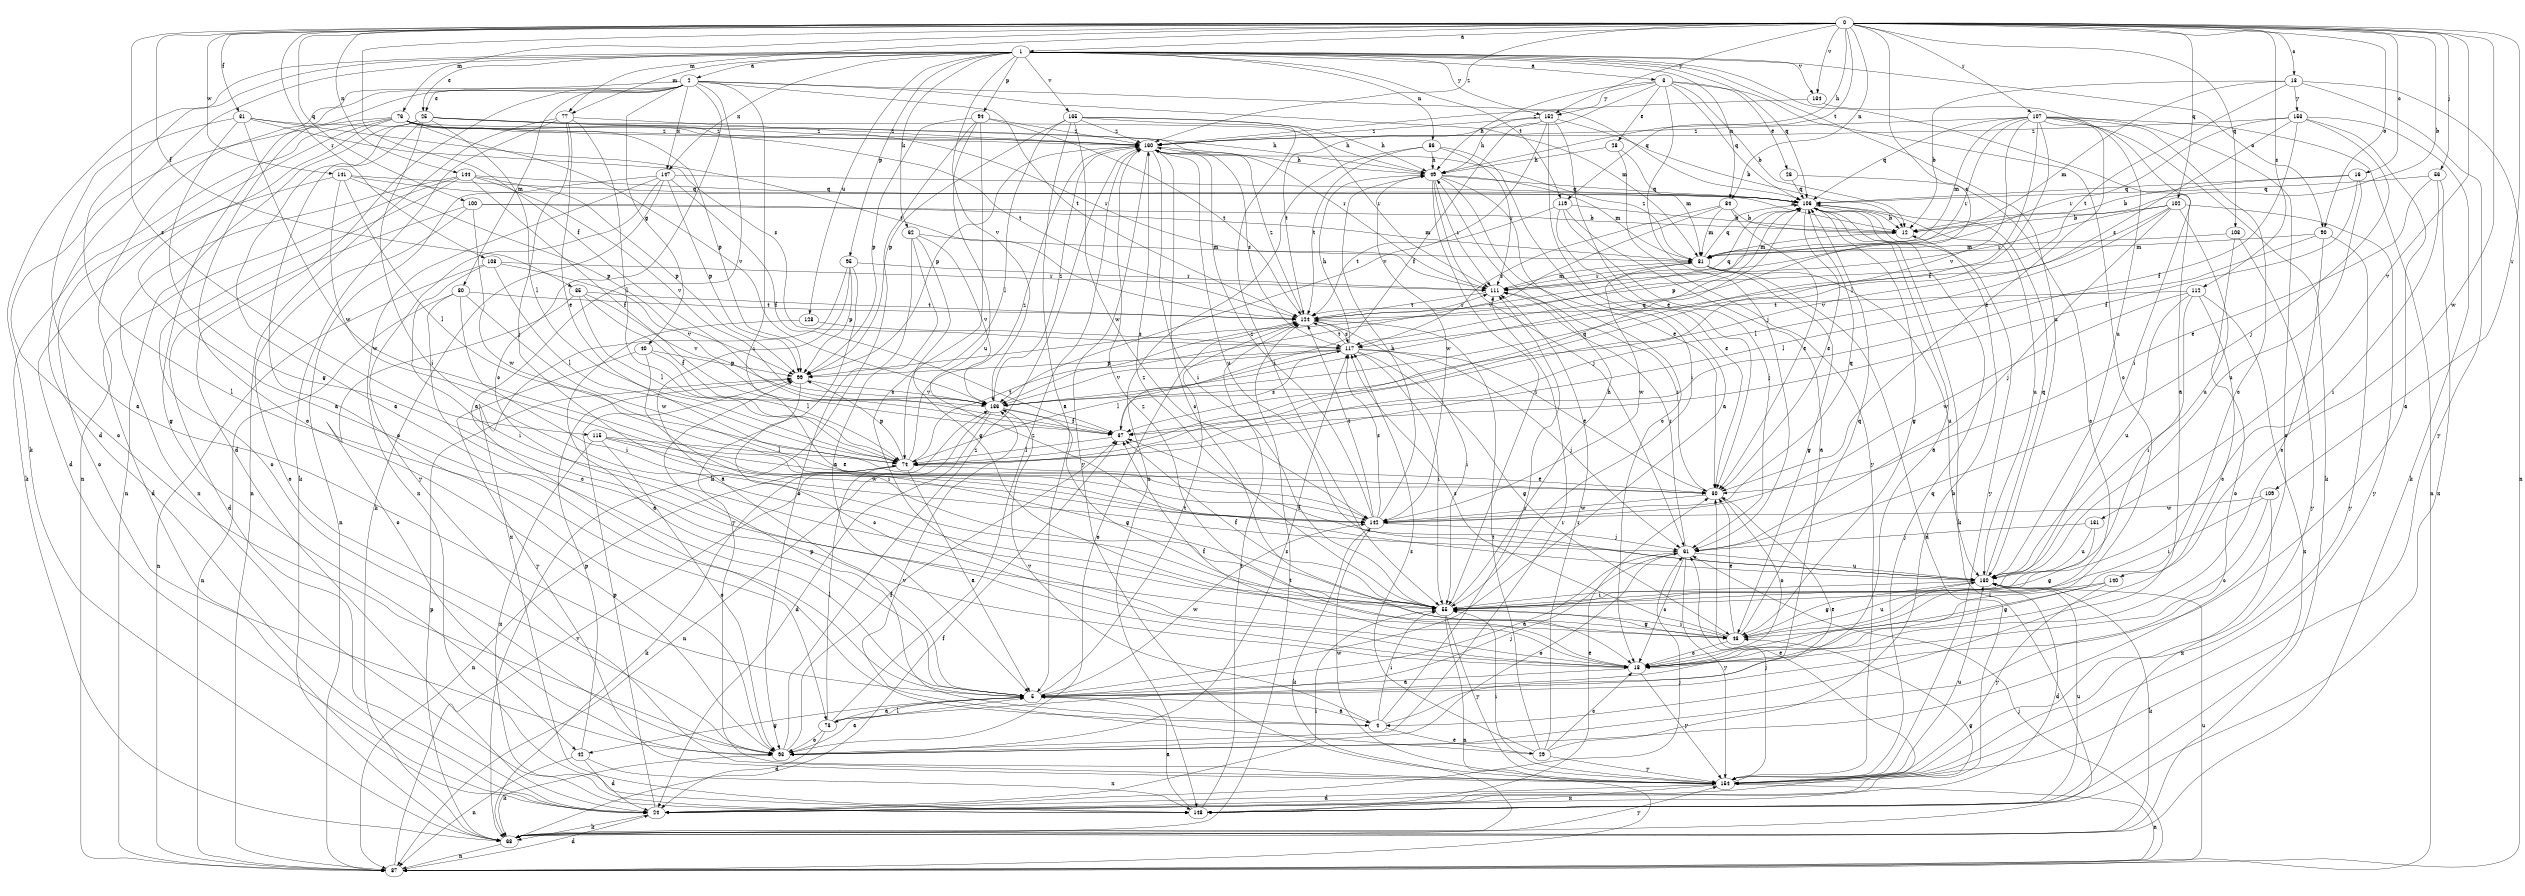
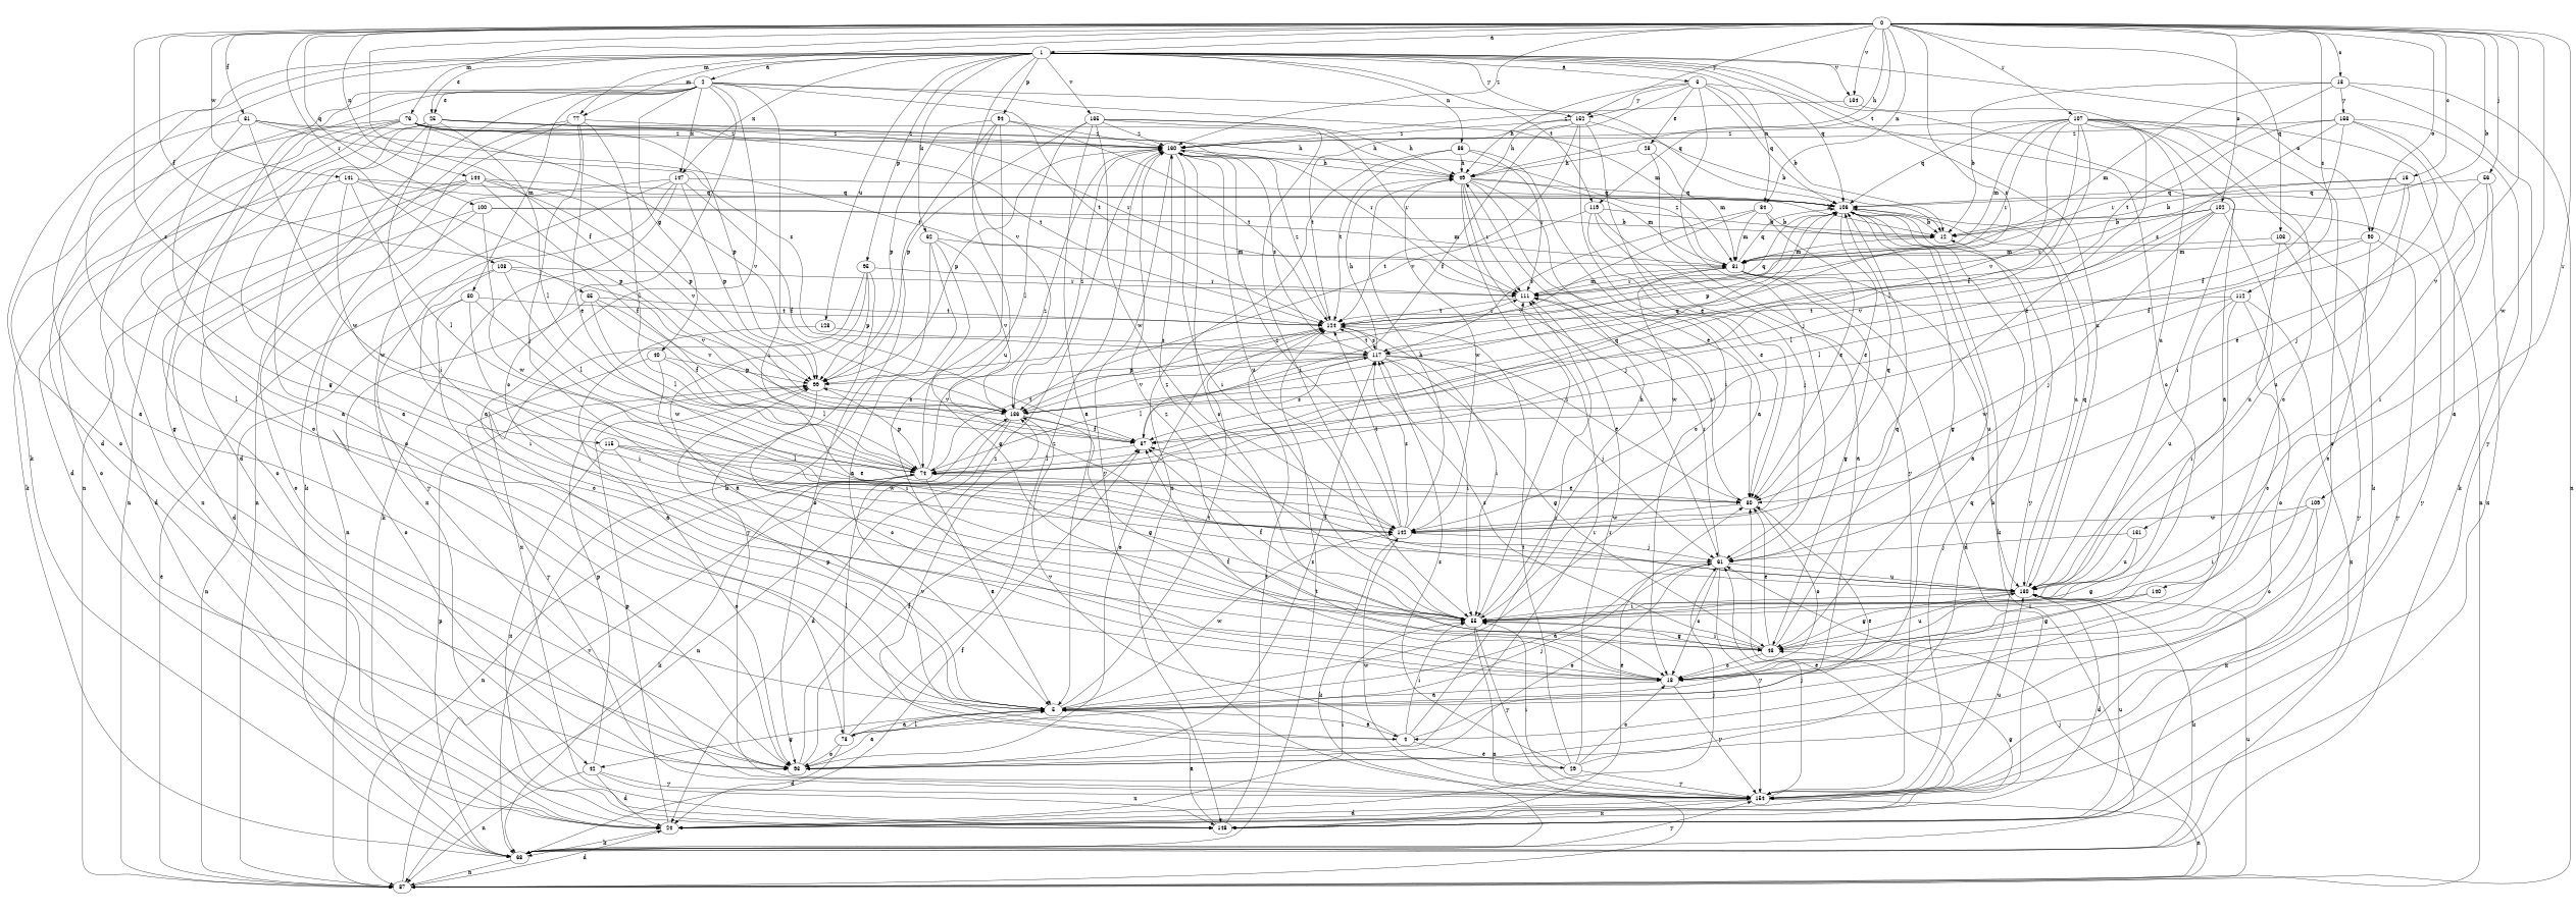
  strict digraph {
    0
    1
    12
    13
    16
    31
    35
    37
    49
    56
    76
    77
    84
    90
    100
    102
    103
    107
    108
    109
    112
    115
    117
    119
    131
    134
    140
    141
    144
    152
    160
    2
    3
    4
    24
    25
    62
    68
    73
    86
    94
    95
    106
    128
    130
    135
    136
    147
    81
    87
    124
    153
    154
    5
    142
    43
    93
    74
    18
    55
    61
    30
    111
    148
    99
    40
    42
    80
-   26
    28
    29
    0 -> 1 [label=a]
    0 -> 12 [label=b]
    0 -> 13 [label=c]
    0 -> 16 [label=c]
    0 -> 31 [label=f]
    0 -> 35 [label=f]
    0 -> 37 [label=f]
    0 -> 49 [label=h]
    0 -> 56 [label=j]
    0 -> 76 [label=m]
    0 -> 77 [label=m]
    0 -> 84 [label=n]
    0 -> 90 [label=o]
    0 -> 100 [label=q]
-   0 -> 102 [label=q]
+   0 -> 102 [label=o]
    0 -> 103 [label=q]
    0 -> 107 [label=r]
    0 -> 108 [label=r]
    0 -> 109 [label=r]
    0 -> 112 [label=s]
    0 -> 115 [label=s]
    0 -> 117 [label=s]
    0 -> 119 [label=t]
    0 -> 131 [label=v]
    0 -> 134 [label=v]
    0 -> 140 [label=w]
    0 -> 141 [label=w]
    0 -> 144 [label=x]
    0 -> 152 [label=y]
    0 -> 160 [label=z]
    1 -> 77 [label=m]
    1 -> 84 [label=n]
    1 -> 90 [label=o]
    1 -> 119 [label=t]
    1 -> 134 [label=v]
    1 -> 152 [label=y]
    1 -> 2 [label=a]
    1 -> 3 [label=a]
    1 -> 4 [label=a]
    1 -> 24 [label=d]
    1 -> 25 [label=e]
    1 -> 62 [label=k]
    1 -> 68 [label=k]
    1 -> 73 [label=l]
    1 -> 86 [label=n]
    1 -> 94 [label=p]
    1 -> 95 [label=p]
    1 -> 106 [label=q]
    1 -> 128 [label=u]
    1 -> 130 [label=u]
    1 -> 135 [label=v]
    1 -> 136 [label=v]
    1 -> 147 [label=x]
    12 -> 81 [label=m]
    13 -> 12 [label=b]
    13 -> 81 [label=m]
    13 -> 87 [label=n]
    13 -> 124 [label=t]
    13 -> 153 [label=y]
    13 -> 154 [label=y]
    16 -> 12 [label=b]
    16 -> 37 [label=f]
    16 -> 106 [label=q]
    16 -> 130 [label=u]
    31 -> 117 [label=s]
    31 -> 160 [label=z]
    31 -> 124 [label=t]
    31 -> 5 [label=a]
    31 -> 142 [label=w]
    31 -> 43 [label=g]
    35 -> 37 [label=f]
    35 -> 136 [label=v]
    35 -> 124 [label=t]
    35 -> 93 [label=o]
    35 -> 74 [label=l]
    37 -> 117 [label=s]
    37 -> 74 [label=l]
    49 -> 106 [label=q]
    49 -> 81 [label=m]
    49 -> 142 [label=w]
    49 -> 18 [label=c]
    49 -> 55 [label=i]
    49 -> 61 [label=j]
    49 -> 30 [label=e]
    49 -> 111 [label=r]
    56 -> 106 [label=q]
    56 -> 55 [label=i]
    56 -> 30 [label=e]
    56 -> 148 [label=x]
    76 -> 49 [label=h]
    76 -> 160 [label=z]
    76 -> 24 [label=d]
    76 -> 68 [label=k]
    76 -> 136 [label=v]
    76 -> 124 [label=t]
    76 -> 5 [label=a]
    76 -> 93 [label=o]
    76 -> 111 [label=r]
    76 -> 99 [label=p]
    77 -> 160 [label=z]
    77 -> 68 [label=k]
    77 -> 87 [label=n]
    77 -> 74 [label=l]
    77 -> 61 [label=j]
    77 -> 30 [label=e]
    84 -> 12 [label=b]
    84 -> 117 [label=s]
    84 -> 136 [label=v]
    84 -> 81 [label=m]
    84 -> 30 [label=e]
    90 -> 81 [label=m]
    90 -> 154 [label=y]
    90 -> 74 [label=l]
    90 -> 18 [label=c]
    100 -> 12 [label=b]
    100 -> 24 [label=d]
    100 -> 81 [label=m]
    100 -> 142 [label=w]
    100 -> 93 [label=o]
    102 -> 12 [label=b]
    102 -> 130 [label=u]
    102 -> 136 [label=v]
    102 -> 154 [label=y]
    102 -> 74 [label=l]
    102 -> 61 [label=j]
    102 -> 111 [label=r]
    103 -> 81 [label=m]
    103 -> 154 [label=y]
    103 -> 93 [label=o]
    107 -> 37 [label=f]
    107 -> 160 [label=z]
    107 -> 68 [label=k]
    107 -> 106 [label=q]
    107 -> 136 [label=v]
    107 -> 81 [label=m]
    107 -> 87 [label=n]
    107 -> 93 [label=o]
    107 -> 74 [label=l]
    107 -> 18 [label=c]
    107 -> 55 [label=i]
    107 -> 30 [label=e]
    107 -> 111 [label=r]
    108 -> 136 [label=v]
-   108 -> 87 [label=n]
+   108 -> 87 [label=e]
    108 -> 74 [label=l]
    108 -> 55 [label=i]
    108 -> 111 [label=r]
    109 -> 142 [label=w]
    109 -> 18 [label=c]
    109 -> 55 [label=i]
    109 -> 148 [label=x]
    112 -> 130 [label=u]
    112 -> 124 [label=t]
    112 -> 142 [label=w]
    112 -> 18 [label=c]
    112 -> 55 [label=i]
    112 -> 148 [label=x]
    115 -> 142 [label=w]
    115 -> 93 [label=o]
    115 -> 74 [label=l]
    115 -> 30 [label=e]
    115 -> 148 [label=x]
    117 -> 49 [label=h]
    117 -> 136 [label=v]
    117 -> 124 [label=t]
    117 -> 43 [label=g]
    117 -> 74 [label=l]
    117 -> 55 [label=i]
    117 -> 61 [label=j]
    117 -> 30 [label=e]
    117 -> 99 [label=p]
    119 -> 12 [label=b]
    119 -> 124 [label=t]
    119 -> 5 [label=a]
    119 -> 61 [label=j]
    119 -> 30 [label=e]
    131 -> 130 [label=u]
    131 -> 43 [label=g]
    131 -> 61 [label=j]
    134 -> 160 [label=z]
    134 -> 130 [label=u]
-   140 -> 154 [label=y]
+   42 -> 154 [label=y]
    140 -> 43 [label=g]
    140 -> 55 [label=i]
    141 -> 12 [label=b]
    141 -> 106 [label=q]
    141 -> 142 [label=w]
    141 -> 93 [label=o]
    141 -> 74 [label=l]
    141 -> 99 [label=p]
    144 -> 37 [label=f]
    144 -> 24 [label=d]
    144 -> 106 [label=q]
    144 -> 136 [label=v]
    144 -> 93 [label=o]
    144 -> 148 [label=x]
    144 -> 99 [label=p]
    152 -> 12 [label=b]
    152 -> 49 [label=h]
    152 -> 160 [label=z]
    152 -> 136 [label=v]
    152 -> 124 [label=t]
    152 -> 5 [label=a]
    152 -> 30 [label=e]
    160 -> 49 [label=h]
    160 -> 117 [label=s]
    160 -> 130 [label=u]
    160 -> 154 [label=y]
    160 -> 18 [label=c]
    160 -> 55 [label=i]
    160 -> 99 [label=p]
    2 -> 4 [label=a]
    2 -> 24 [label=d]
    2 -> 25 [label=e]
    2 -> 106 [label=q]
    2 -> 147 [label=x]
    2 -> 81 [label=m]
    2 -> 87 [label=n]
    2 -> 124 [label=t]
    2 -> 93 [label=o]
    2 -> 18 [label=c]
    2 -> 55 [label=i]
    2 -> 40 [label=g]
    2 -> 42 [label=g]
    2 -> 80 [label=m]
    3 -> 12 [label=b]
    3 -> 37 [label=f]
    3 -> 49 [label=h]
    3 -> 152 [label=y]
    3 -> 106 [label=q]
    3 -> 18 [label=c]
    3 -> 61 [label=j]
-   3 -> 26 [label=e]
    3 -> 28 [label=e]
    4 -> 136 [label=v]
    4 -> 55 [label=i]
    4 -> 30 [label=e]
    4 -> 111 [label=r]
    4 -> 99 [label=p]
    4 -> 29 [label=e]
    24 -> 68 [label=k]
    24 -> 43 [label=g]
    24 -> 55 [label=i]
    24 -> 61 [label=j]
    24 -> 30 [label=e]
    24 -> 99 [label=p]
    25 -> 49 [label=h]
    25 -> 160 [label=z]
    25 -> 87 [label=n]
    25 -> 5 [label=a]
    25 -> 93 [label=o]
    25 -> 74 [label=l]
    25 -> 55 [label=i]
    25 -> 111 [label=r]
    62 -> 136 [label=v]
    62 -> 81 [label=m]
    62 -> 5 [label=a]
    62 -> 43 [label=g]
    62 -> 93 [label=o]
    68 -> 37 [label=f]
    68 -> 87 [label=n]
    68 -> 124 [label=t]
    68 -> 154 [label=y]
    68 -> 99 [label=p]
    73 -> 160 [label=z]
    73 -> 24 [label=d]
    73 -> 5 [label=a]
    73 -> 93 [label=o]
    73 -> 74 [label=l]
    73 -> 61 [label=j]
    86 -> 49 [label=h]
    86 -> 124 [label=t]
    86 -> 55 [label=i]
    86 -> 111 [label=r]
    86 -> 148 [label=x]
    94 -> 160 [label=z]
    94 -> 68 [label=k]
    94 -> 130 [label=u]
    94 -> 124 [label=t]
    94 -> 18 [label=c]
    94 -> 99 [label=p]
    95 -> 154 [label=y]
    95 -> 5 [label=a]
    95 -> 111 [label=r]
    95 -> 148 [label=x]
    95 -> 99 [label=p]
    106 -> 12 [label=b]
    106 -> 68 [label=k]
    106 -> 130 [label=u]
    106 -> 154 [label=y]
    106 -> 5 [label=a]
    106 -> 43 [label=g]
    106 -> 30 [label=e]
    106 -> 99 [label=p]
    128 -> 117 [label=s]
    128 -> 5 [label=a]
    130 -> 37 [label=f]
    130 -> 24 [label=d]
    130 -> 68 [label=k]
    130 -> 106 [label=q]
    130 -> 43 [label=g]
    130 -> 55 [label=i]
    135 -> 49 [label=h]
    135 -> 160 [label=z]
    135 -> 5 [label=a]
    135 -> 142 [label=w]
    135 -> 74 [label=l]
    135 -> 55 [label=i]
    135 -> 111 [label=r]
    135 -> 99 [label=p]
    136 -> 37 [label=f]
    136 -> 160 [label=z]
    136 -> 24 [label=d]
    136 -> 106 [label=q]
    136 -> 87 [label=n]
    136 -> 43 [label=g]
    147 -> 37 [label=f]
    147 -> 68 [label=k]
    147 -> 106 [label=q]
    147 -> 87 [label=n]
    147 -> 154 [label=y]
    147 -> 148 [label=x]
    147 -> 99 [label=p]
    81 -> 160 [label=z]
    81 -> 24 [label=d]
    81 -> 106 [label=q]
    81 -> 130 [label=u]
    81 -> 142 [label=w]
    81 -> 43 [label=g]
    81 -> 111 [label=r]
    87 -> 24 [label=d]
    87 -> 130 [label=u]
    87 -> 136 [label=v]
    87 -> 61 [label=j]
    124 -> 117 [label=s]
    124 -> 160 [label=z]
    124 -> 106 [label=q]
    124 -> 93 [label=o]
    124 -> 55 [label=i]
    124 -> 111 [label=r]
    153 -> 37 [label=f]
    153 -> 117 [label=s]
    153 -> 160 [label=z]
    153 -> 68 [label=k]
    153 -> 5 [label=a]
    153 -> 61 [label=j]
    153 -> 111 [label=r]
    154 -> 24 [label=d]
    154 -> 106 [label=q]
    154 -> 130 [label=u]
    154 -> 87 [label=n]
    154 -> 142 [label=w]
    154 -> 55 [label=i]
    154 -> 61 [label=j]
    154 -> 148 [label=x]
    5 -> 4 [label=a]
    5 -> 73 [label=l]
    5 -> 124 [label=t]
    5 -> 142 [label=w]
    5 -> 42 [label=g]
    142 -> 49 [label=h]
    142 -> 117 [label=s]
    142 -> 160 [label=z]
    142 -> 68 [label=k]
    142 -> 106 [label=q]
    142 -> 124 [label=t]
    142 -> 61 [label=j]
    43 -> 117 [label=s]
    43 -> 106 [label=q]
    43 -> 130 [label=u]
    43 -> 18 [label=c]
    43 -> 55 [label=i]
    43 -> 30 [label=e]
    93 -> 37 [label=f]
    93 -> 117 [label=s]
    93 -> 160 [label=z]
-   93 -> 68 [label=k]
    93 -> 5 [label=a]
    93 -> 111 [label=r]
    74 -> 160 [label=z]
    74 -> 68 [label=k]
    74 -> 106 [label=q]
    74 -> 87 [label=n]
    74 -> 124 [label=t]
    74 -> 5 [label=a]
    74 -> 30 [label=e]
    74 -> 99 [label=p]
    18 -> 37 [label=f]
    18 -> 160 [label=z]
    18 -> 154 [label=y]
    18 -> 5 [label=a]
    55 -> 37 [label=f]
    55 -> 49 [label=h]
    55 -> 160 [label=z]
    55 -> 87 [label=n]
    55 -> 154 [label=y]
    55 -> 43 [label=g]
    61 -> 130 [label=u]
    61 -> 154 [label=y]
    61 -> 5 [label=a]
    61 -> 93 [label=o]
    61 -> 18 [label=c]
    61 -> 111 [label=r]
    30 -> 142 [label=w]
    30 -> 18 [label=o]
    30 -> 111 [label=r]
    111 -> 81 [label=m]
    111 -> 124 [label=t]
    148 -> 130 [label=u]
    148 -> 124 [label=t]
    148 -> 5 [label=a]
    148 -> 30 [label=e]
    99 -> 136 [label=v]
    99 -> 18 [label=c]
    40 -> 154 [label=y]
    40 -> 74 [label=l]
    40 -> 55 [label=i]
    40 -> 99 [label=p]
    42 -> 24 [label=d]
    42 -> 87 [label=n]
    42 -> 148 [label=x]
    42 -> 99 [label=p]
    80 -> 87 [label=n]
    80 -> 124 [label=t]
    80 -> 142 [label=w]
    80 -> 18 [label=c]
    80 -> 55 [label=i]
-   26 -> 106 [label=q]
-   26 -> 18 [label=c]
    28 -> 49 [label=h]
    28 -> 81 [label=m]
    28 -> 154 [label=y]
    29 -> 12 [label=b]
    29 -> 117 [label=s]
    29 -> 136 [label=v]
    29 -> 124 [label=t]
    29 -> 154 [label=y]
    29 -> 18 [label=c]
    29 -> 111 [label=r]
  }
